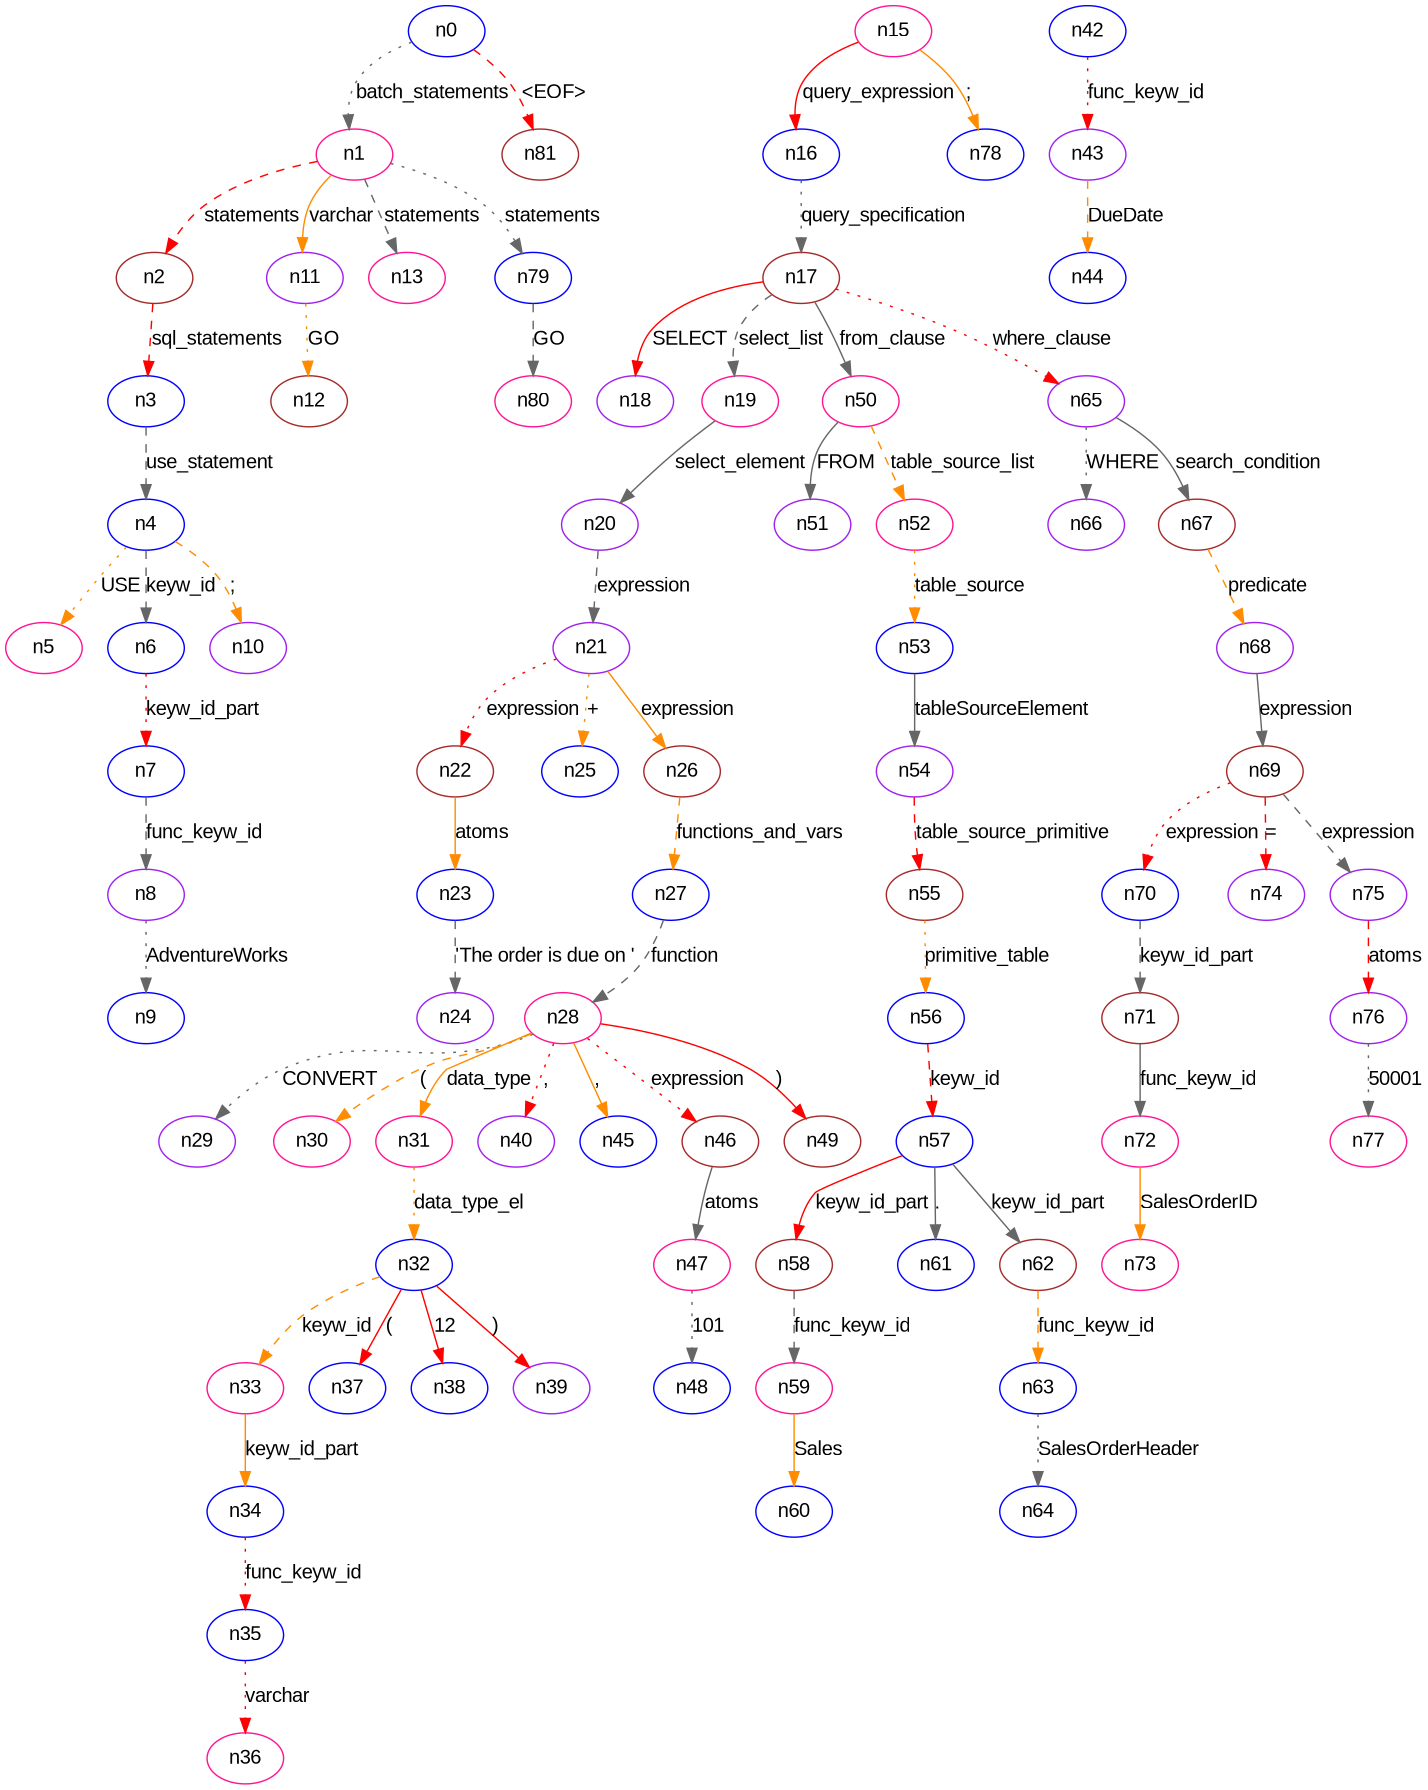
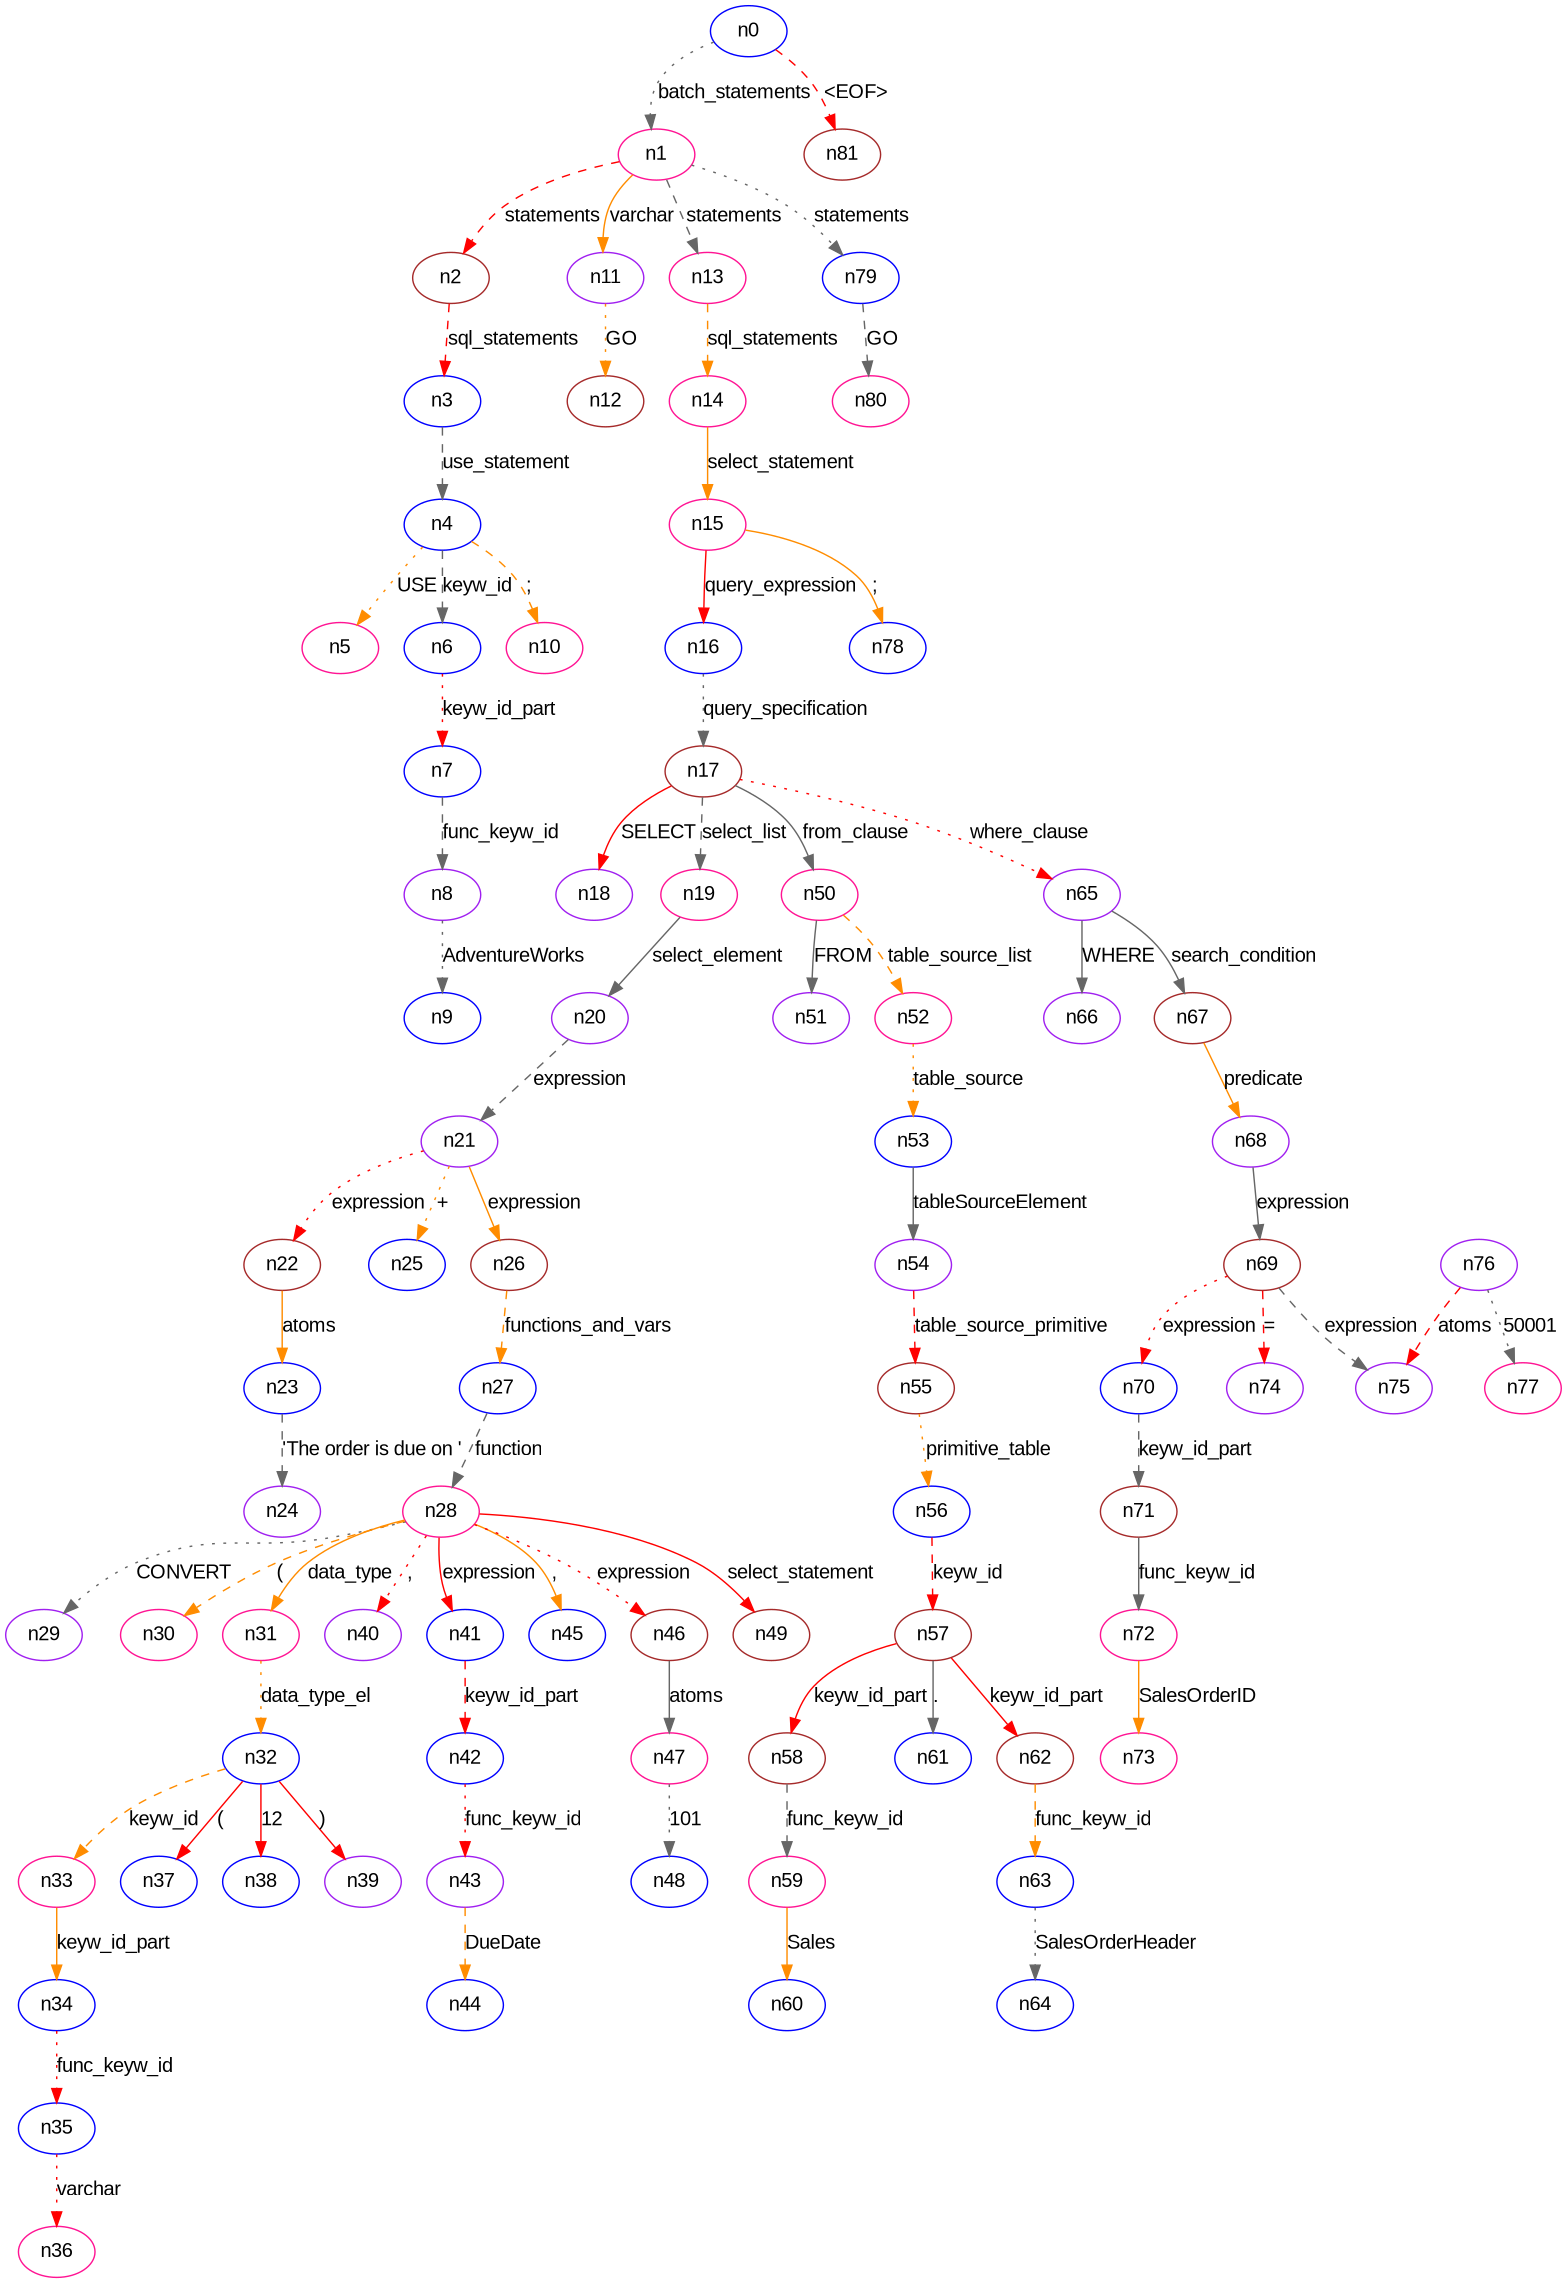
  digraph {
    fontname="Liberation Sans"
    node [color=blue fontname="Liberation Sans"]
    edge [color=gray40 fontname="Liberation Sans" style=solid]
    n1 [color=deeppink]
    n0
    n81 [color=brown]
    n2 [color=brown]
    n11 [color=purple]
    n13 [color=deeppink]
    n79
    n3
    n12 [color=brown]
+   n14 [color=deeppink]
    n80 [color=deeppink]
    n4
    n5 [color=deeppink]
    n6
-   n10 [color=purple]
+   n10 [color=deeppink]
    n7
    n8 [color=purple]
    n9
    n15 [color=deeppink]
    n16
    n78
    n17 [color=brown]
    n18 [color=purple]
    n19 [color=deeppink]
    n50 [color=deeppink]
    n65 [color=purple]
    n20 [color=purple]
    n51 [color=purple]
    n52 [color=deeppink]
    n66 [color=purple]
    n67 [color=brown]
    n21 [color=purple]
    n22 [color=brown]
    n25
    n26 [color=brown]
    n23
    n27
    n24 [color=purple]
    n28 [color=deeppink]
    n29 [color=purple]
    n30 [color=deeppink]
    n31 [color=deeppink]
    n40 [color=purple]
+   n41
    n45
    n46 [color=brown]
    n49 [color=brown]
    n32
    n42
    n47 [color=deeppink]
    n33 [color=deeppink]
    n37
    n38
    n39 [color=purple]
    n34
    n35
    n36 [color=deeppink]
    n43 [color=purple]
    n44
    n48
    n53
    n54 [color=purple]
    n55 [color=brown]
    n56
-   n57
+   n57 [color=brown]
    n58 [color=brown]
    n61
    n62 [color=brown]
    n59 [color=deeppink]
    n63
    n60
    n64
    n68 [color=purple]
    n69 [color=brown]
    n70
    n74 [color=purple]
    n75 [color=purple]
    n71 [color=brown]
    n76 [color=purple]
    n72 [color=deeppink]
    n73 [color=deeppink]
    n77 [color=deeppink]
    n1 -> n2 [color=red label=statements style=dashed]
    n1 -> n11 [color=darkorange label=varchar]
    n1 -> n13 [label=statements style=dashed]
    n1 -> n79 [label=statements style=dotted]
    n0 -> n1 [label=batch_statements style=dotted]
    n0 -> n81 [color=red label="<EOF>" style=dashed]
    n2 -> n3 [color=red label=sql_statements style=dashed]
    n11 -> n12 [color=darkorange label=GO style=dotted]
+   n13 -> n14 [color=darkorange label=sql_statements style=dashed]
    n79 -> n80 [label=GO style=dashed]
    n3 -> n4 [label=use_statement style=dashed]
+   n14 -> n15 [color=darkorange label=select_statement]
    n4 -> n5 [color=darkorange label=USE style=dotted]
    n4 -> n6 [label=keyw_id style=dashed]
    n4 -> n10 [color=darkorange label=";" style=dashed]
    n6 -> n7 [color=red label=keyw_id_part style=dotted]
    n7 -> n8 [label=func_keyw_id style=dashed]
    n8 -> n9 [label=AdventureWorks style=dotted]
    n15 -> n16 [color=red label=query_expression]
    n15 -> n78 [color=darkorange label=";"]
    n16 -> n17 [label=query_specification style=dotted]
    n17 -> n18 [color=red label=SELECT]
    n17 -> n19 [label=select_list style=dashed]
    n17 -> n50 [label=from_clause]
    n17 -> n65 [color=red label=where_clause style=dotted]
    n19 -> n20 [label=select_element]
    n50 -> n51 [label=FROM]
    n50 -> n52 [color=darkorange label=table_source_list style=dashed]
-   n65 -> n66 [label=WHERE style=dotted]
+   n65 -> n66 [label=WHERE]
    n65 -> n67 [label=search_condition]
    n20 -> n21 [label=expression style=dashed]
    n52 -> n53 [color=darkorange label=table_source style=dotted]
-   n67 -> n68 [color=darkorange label=predicate style=dashed]
+   n67 -> n68 [color=darkorange label=predicate]
    n21 -> n22 [color=red label=expression style=dotted]
    n21 -> n25 [color=darkorange label="+" style=dotted]
    n21 -> n26 [color=darkorange label=expression]
    n22 -> n23 [color=darkorange label=atoms]
    n26 -> n27 [color=darkorange label=functions_and_vars style=dashed]
    n23 -> n24 [label="'The order is due on '" style=dashed]
    n27 -> n28 [label=function style=dashed]
    n28 -> n29 [label=CONVERT style=dotted]
    n28 -> n30 [color=darkorange label="(" style=dashed]
    n28 -> n31 [color=darkorange label=data_type]
    n28 -> n40 [color=red label="," style=dotted]
+   n28 -> n41 [color=red label=expression]
    n28 -> n45 [color=darkorange label=","]
    n28 -> n46 [color=red label=expression style=dotted]
-   n28 -> n49 [color=red label=")"]
+   n28 -> n49 [color=red label=select_statement]
    n31 -> n32 [color=darkorange label=data_type_el style=dotted]
+   n41 -> n42 [color=red label=keyw_id_part style=dashed]
    n46 -> n47 [label=atoms]
    n32 -> n33 [color=darkorange label=keyw_id style=dashed]
    n32 -> n37 [color=red label="("]
    n32 -> n38 [color=red label=12]
    n32 -> n39 [color=red label=")"]
    n42 -> n43 [color=red label=func_keyw_id style=dotted]
    n47 -> n48 [label=101 style=dotted]
    n33 -> n34 [color=darkorange label=keyw_id_part]
    n34 -> n35 [color=red label=func_keyw_id style=dotted]
    n35 -> n36 [color=red label=varchar style=dotted]
    n43 -> n44 [color=darkorange label=DueDate style=dashed]
    n53 -> n54 [label=tableSourceElement]
    n54 -> n55 [color=red label=table_source_primitive style=dashed]
    n55 -> n56 [color=darkorange label=primitive_table style=dotted]
    n56 -> n57 [color=red label=keyw_id style=dashed]
    n57 -> n58 [color=red label=keyw_id_part]
    n57 -> n61 [label="."]
-   n57 -> n62 [label=keyw_id_part]
+   n57 -> n62 [color=red label=keyw_id_part]
    n58 -> n59 [label=func_keyw_id style=dashed]
    n62 -> n63 [color=darkorange label=func_keyw_id style=dashed]
    n59 -> n60 [color=darkorange label=Sales]
    n63 -> n64 [label=SalesOrderHeader style=dotted]
    n68 -> n69 [label=expression]
    n69 -> n70 [color=red label=expression style=dotted]
    n69 -> n74 [color=red label="=" style=dashed]
    n69 -> n75 [label=expression style=dashed]
    n70 -> n71 [label=keyw_id_part style=dashed]
-   n75 -> n76 [color=red label=atoms style=dashed]
+   n76 -> n75 [color=red label=atoms style=dashed]
    n71 -> n72 [label=func_keyw_id]
    n76 -> n77 [label=50001 style=dotted]
    n72 -> n73 [color=darkorange label=SalesOrderID]
  }
